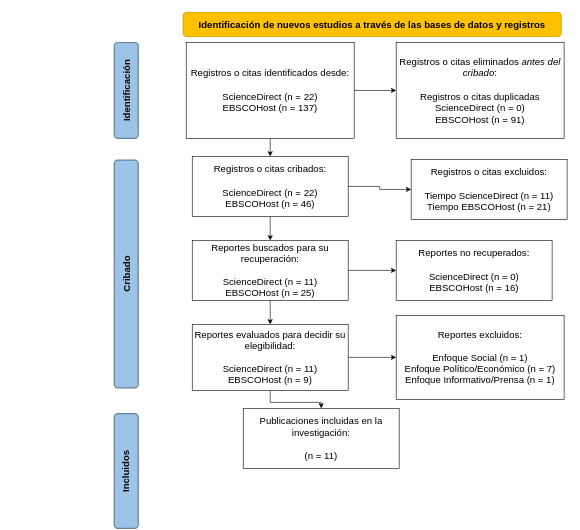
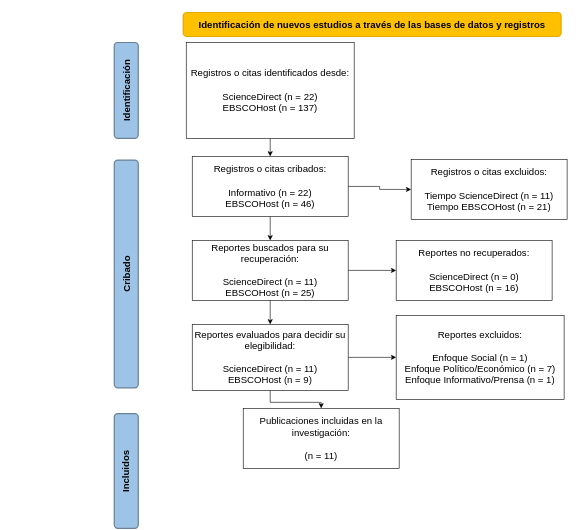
  <mxCell id="0" style=";html=1;" />
  <mxCell id="1" style=";html=1;" parent="0" />
  <mxCell id="2" value="&lt;b&gt;&lt;font face=&quot;Arial&quot; style=&quot;font-size: 16px;&quot;&gt;Identificación de nuevos estudios a través de las bases de datos y registros&lt;br&gt;&lt;/font&gt;&lt;/b&gt;" style="rounded=1;whiteSpace=wrap;html=1;fillColor=#FFC000;strokeColor=#E3AB00;strokeWidth=2;" vertex="1" parent="1"><mxGeometry x="305" y="20" width="630" height="40" as="geometry" /></mxCell>
- <mxCell id="3" style="edgeStyle=orthogonalEdgeStyle;rounded=0;orthogonalLoop=1;jettySize=auto;html=1;exitX=1;exitY=0.5;exitDx=0;exitDy=0;entryX=0;entryY=0.5;entryDx=0;entryDy=0;" edge="1" parent="1" source="5" target="6"><mxGeometry relative="1" as="geometry" /></mxCell>
  <mxCell id="4" style="edgeStyle=orthogonalEdgeStyle;rounded=0;orthogonalLoop=1;jettySize=auto;html=1;exitX=0.5;exitY=1;exitDx=0;exitDy=0;entryX=0.5;entryY=0;entryDx=0;entryDy=0;" edge="1" parent="1" source="5" target="9"><mxGeometry relative="1" as="geometry" /></mxCell>
  <mxCell id="5" value="&lt;div&gt;&lt;font style=&quot;font-size: 16px;&quot; face=&quot;Arial&quot;&gt;R&lt;/font&gt;&lt;font size=&quot;3&quot;&gt;egistros o citas identificados desde:&lt;/font&gt;&lt;/div&gt;&lt;div&gt;&lt;font size=&quot;3&quot;&gt;&lt;br&gt;&lt;/font&gt;&lt;/div&gt;&lt;div&gt;&lt;font size=&quot;3&quot;&gt;ScienceDirect (n = 22)&lt;/font&gt;&lt;/div&gt;&lt;div&gt;&lt;font size=&quot;3&quot;&gt;EBSCOHost (n = 137)&lt;br&gt;&lt;/font&gt;&lt;/div&gt;" style="rounded=0;whiteSpace=wrap;html=1;" vertex="1" parent="1"><mxGeometry x="310" y="70" width="280" height="160" as="geometry" /></mxCell>
- <mxCell id="6" value="&lt;div&gt;&lt;font style=&quot;font-size: 16px;&quot; face=&quot;Arial&quot;&gt;R&lt;/font&gt;&lt;font size=&quot;3&quot;&gt;egistros o citas eliminados &lt;i&gt;antes del cribado&lt;/i&gt;:&lt;/font&gt;&lt;/div&gt;&lt;div&gt;&lt;font size=&quot;3&quot;&gt;&lt;br&gt;&lt;/font&gt;&lt;/div&gt;&lt;div&gt;&lt;font size=&quot;3&quot;&gt;Registros o citas duplicadas&lt;br&gt;&lt;/font&gt;&lt;/div&gt;&lt;div&gt;&lt;font size=&quot;3&quot;&gt;ScienceDirect (n = 0)&lt;/font&gt;&lt;/div&gt;&lt;div&gt;&lt;font size=&quot;3&quot;&gt;EBSCOHost (n = 91)&lt;br&gt;&lt;/font&gt;&lt;/div&gt;" style="rounded=0;whiteSpace=wrap;html=1;" vertex="1" parent="1"><mxGeometry x="660" y="70" width="280" height="160" as="geometry" /></mxCell>
  <mxCell id="7" style="edgeStyle=orthogonalEdgeStyle;rounded=0;orthogonalLoop=1;jettySize=auto;html=1;exitX=0.5;exitY=1;exitDx=0;exitDy=0;entryX=0.5;entryY=0;entryDx=0;entryDy=0;" edge="1" parent="1" source="9" target="12"><mxGeometry relative="1" as="geometry" /></mxCell>
  <mxCell id="8" style="edgeStyle=orthogonalEdgeStyle;rounded=0;orthogonalLoop=1;jettySize=auto;html=1;exitX=1;exitY=0.5;exitDx=0;exitDy=0;entryX=0;entryY=0.5;entryDx=0;entryDy=0;" edge="1" parent="1" source="9" target="17"><mxGeometry relative="1" as="geometry" /></mxCell>
- <mxCell id="9" value="&lt;div&gt;&lt;font style=&quot;font-size: 16px;&quot; face=&quot;Arial&quot;&gt;R&lt;/font&gt;&lt;font size=&quot;3&quot;&gt;egistros o citas cribados:&lt;/font&gt;&lt;/div&gt;&lt;div&gt;&lt;font size=&quot;3&quot;&gt;&lt;br&gt;&lt;/font&gt;&lt;/div&gt;&lt;div&gt;&lt;font size=&quot;3&quot;&gt;ScienceDirect (n = 22)&lt;/font&gt;&lt;/div&gt;&lt;div&gt;&lt;font size=&quot;3&quot;&gt;EBSCOHost (n = 46)&lt;br&gt;&lt;/font&gt;&lt;/div&gt;" style="rounded=0;whiteSpace=wrap;html=1;" vertex="1" parent="1"><mxGeometry x="320" y="260" width="260" height="100" as="geometry" /></mxCell>
+ <mxCell id="9" value="&lt;div&gt;&lt;font style=&quot;font-size: 16px;&quot; face=&quot;Arial&quot;&gt;R&lt;/font&gt;&lt;font size=&quot;3&quot;&gt;egistros o citas cribados:&lt;/font&gt;&lt;/div&gt;&lt;div&gt;&lt;font size=&quot;3&quot;&gt;&lt;br&gt;&lt;/font&gt;&lt;/div&gt;&lt;div&gt;&lt;font size=&quot;3&quot;&gt;Informativo (n = 22)&lt;/font&gt;&lt;/div&gt;&lt;div&gt;&lt;font size=&quot;3&quot;&gt;EBSCOHost (n = 46)&lt;br&gt;&lt;/font&gt;&lt;/div&gt;" style="rounded=0;whiteSpace=wrap;html=1;" vertex="1" parent="1"><mxGeometry x="320" y="260" width="260" height="100" as="geometry" /></mxCell>
  <mxCell id="10" style="edgeStyle=orthogonalEdgeStyle;rounded=0;orthogonalLoop=1;jettySize=auto;html=1;exitX=0.5;exitY=1;exitDx=0;exitDy=0;entryX=0.5;entryY=0;entryDx=0;entryDy=0;" edge="1" parent="1" source="12" target="15"><mxGeometry relative="1" as="geometry" /></mxCell>
  <mxCell id="11" style="edgeStyle=orthogonalEdgeStyle;rounded=0;orthogonalLoop=1;jettySize=auto;html=1;exitX=1;exitY=0.5;exitDx=0;exitDy=0;entryX=0;entryY=0.5;entryDx=0;entryDy=0;" edge="1" parent="1" source="12" target="18"><mxGeometry relative="1" as="geometry" /></mxCell>
  <mxCell id="12" value="&lt;div&gt;&lt;font style=&quot;font-size: 16px;&quot; face=&quot;Arial&quot;&gt;Reportes buscados para su rec&lt;/font&gt;&lt;font size=&quot;3&quot;&gt;uperación:&lt;/font&gt;&lt;/div&gt;&lt;div&gt;&lt;font size=&quot;3&quot;&gt;&lt;br&gt;&lt;/font&gt;&lt;/div&gt;&lt;div&gt;&lt;font size=&quot;3&quot;&gt;ScienceDirect (n = 11)&lt;/font&gt;&lt;/div&gt;&lt;div&gt;&lt;font size=&quot;3&quot;&gt;EBSCOHost (n = 25)&lt;br&gt;&lt;/font&gt;&lt;/div&gt;" style="rounded=0;whiteSpace=wrap;html=1;" vertex="1" parent="1"><mxGeometry x="320" y="400" width="260" height="100" as="geometry" /></mxCell>
  <mxCell id="13" style="edgeStyle=orthogonalEdgeStyle;rounded=0;orthogonalLoop=1;jettySize=auto;html=1;exitX=0.5;exitY=1;exitDx=0;exitDy=0;entryX=0.5;entryY=0;entryDx=0;entryDy=0;" edge="1" parent="1" source="15" target="16"><mxGeometry relative="1" as="geometry" /></mxCell>
  <mxCell id="14" style="edgeStyle=orthogonalEdgeStyle;rounded=0;orthogonalLoop=1;jettySize=auto;html=1;exitX=1;exitY=0.5;exitDx=0;exitDy=0;entryX=0;entryY=0.5;entryDx=0;entryDy=0;" edge="1" parent="1" source="15" target="19"><mxGeometry relative="1" as="geometry" /></mxCell>
  <mxCell id="15" value="&lt;div&gt;&lt;font style=&quot;font-size: 16px;&quot; face=&quot;Arial&quot;&gt;Reportes evaluados para decidir su elegibilidad&lt;/font&gt;&lt;font size=&quot;3&quot;&gt;:&lt;/font&gt;&lt;/div&gt;&lt;div&gt;&lt;font size=&quot;3&quot;&gt;&lt;br&gt;&lt;/font&gt;&lt;/div&gt;&lt;div&gt;&lt;font size=&quot;3&quot;&gt;ScienceDirect (n = 11)&lt;/font&gt;&lt;/div&gt;&lt;div&gt;&lt;font size=&quot;3&quot;&gt;EBSCOHost (n = 9)&lt;br&gt;&lt;/font&gt;&lt;/div&gt;" style="rounded=0;whiteSpace=wrap;html=1;" vertex="1" parent="1"><mxGeometry x="320" y="540" width="260" height="110" as="geometry" /></mxCell>
  <mxCell id="16" value="&lt;div&gt;&lt;font style=&quot;font-size: 16px;&quot; face=&quot;Arial&quot;&gt;Publicaciones incluidas en la investi&lt;/font&gt;&lt;font size=&quot;3&quot;&gt;gación:&lt;/font&gt;&lt;/div&gt;&lt;div&gt;&lt;font size=&quot;3&quot;&gt;&lt;br&gt;&lt;/font&gt;&lt;/div&gt;&lt;div&gt;&lt;font size=&quot;3&quot;&gt;(n = 11)&lt;/font&gt;&lt;/div&gt;" style="rounded=0;whiteSpace=wrap;html=1;" vertex="1" parent="1"><mxGeometry x="405" y="680" width="260" height="100" as="geometry" /></mxCell>
  <mxCell id="17" value="&lt;div&gt;&lt;font style=&quot;font-size: 16px;&quot; face=&quot;Arial&quot;&gt;R&lt;/font&gt;&lt;font size=&quot;3&quot;&gt;egistros o citas excluidos:&lt;/font&gt;&lt;/div&gt;&lt;div&gt;&lt;font size=&quot;3&quot;&gt;&lt;br&gt;&lt;/font&gt;&lt;/div&gt;&lt;div&gt;&lt;font size=&quot;3&quot;&gt;Tiempo ScienceDirect (n = 11)&lt;/font&gt;&lt;/div&gt;&lt;div&gt;&lt;font size=&quot;3&quot;&gt;Tiempo EBSCOHost (n = 21)&lt;br&gt;&lt;/font&gt;&lt;/div&gt;" style="rounded=0;whiteSpace=wrap;html=1;" vertex="1" parent="1"><mxGeometry x="685" y="265" width="260" height="100" as="geometry" /></mxCell>
  <mxCell id="18" value="&lt;div&gt;&lt;font style=&quot;font-size: 16px;&quot; face=&quot;Arial&quot;&gt;Reportes n&lt;/font&gt;&lt;font size=&quot;3&quot;&gt;o recuperados:&lt;/font&gt;&lt;/div&gt;&lt;div&gt;&lt;font size=&quot;3&quot;&gt;&lt;br&gt;&lt;/font&gt;&lt;/div&gt;&lt;div&gt;&lt;font size=&quot;3&quot;&gt;ScienceDirect (n = 0)&lt;/font&gt;&lt;/div&gt;&lt;div&gt;&lt;font size=&quot;3&quot;&gt;EBSCOHost (n = 16)&lt;br&gt;&lt;/font&gt;&lt;/div&gt;" style="rounded=0;whiteSpace=wrap;html=1;" vertex="1" parent="1"><mxGeometry x="660" y="400" width="260" height="100" as="geometry" /></mxCell>
  <mxCell id="19" value="&lt;div&gt;&lt;font style=&quot;font-size: 16px;&quot; face=&quot;Arial&quot;&gt;Reportes exclui&lt;/font&gt;&lt;font size=&quot;3&quot;&gt;dos:&lt;/font&gt;&lt;/div&gt;&lt;div&gt;&lt;font size=&quot;3&quot;&gt;&lt;br&gt;&lt;/font&gt;&lt;/div&gt;&lt;div&gt;&lt;font size=&quot;3&quot;&gt;Enfoque Social (n = 1)&lt;/font&gt;&lt;/div&gt;&lt;div&gt;&lt;font size=&quot;3&quot;&gt;Enfoque Político/Económico (n = 7)&lt;/font&gt;&lt;/div&gt;&lt;div&gt;&lt;font size=&quot;3&quot;&gt;Enfoque Informativo/Prensa (n = 1)&lt;br&gt;&lt;/font&gt;&lt;/div&gt;" style="rounded=0;whiteSpace=wrap;html=1;" vertex="1" parent="1"><mxGeometry x="660" y="525" width="280" height="140" as="geometry" /></mxCell>
  <mxCell id="20" value="&lt;b&gt;&lt;font face=&quot;Arial&quot; style=&quot;font-size: 16px;&quot;&gt;Identificación&lt;br&gt;&lt;/font&gt;&lt;/b&gt;" style="rounded=1;whiteSpace=wrap;html=1;fillColor=#9DC3E6;strokeColor=#688199;strokeWidth=2;rotation=-90;" vertex="1" parent="1"><mxGeometry x="130" y="130" width="160" height="40" as="geometry" /></mxCell>
  <mxCell id="21" value="&lt;b&gt;&lt;font face=&quot;Arial&quot; style=&quot;font-size: 16px;&quot;&gt;Cribado&lt;/font&gt;&lt;/b&gt;" style="rounded=1;whiteSpace=wrap;html=1;fillColor=#9DC3E6;strokeColor=#688199;strokeWidth=2;rotation=-90;" vertex="1" parent="1"><mxGeometry x="20.16" y="435.86" width="379.7" height="40" as="geometry" /></mxCell>
  <mxCell id="22" value="&lt;b&gt;&lt;font face=&quot;Arial&quot; style=&quot;font-size: 16px;&quot;&gt;Incluidos&lt;br&gt;&lt;/font&gt;&lt;/b&gt;" style="rounded=1;whiteSpace=wrap;html=1;fillColor=#9DC3E6;strokeColor=#688199;strokeWidth=2;rotation=-90;" vertex="1" parent="1"><mxGeometry x="114.38" y="764.38" width="191.28" height="40" as="geometry" /></mxCell>
